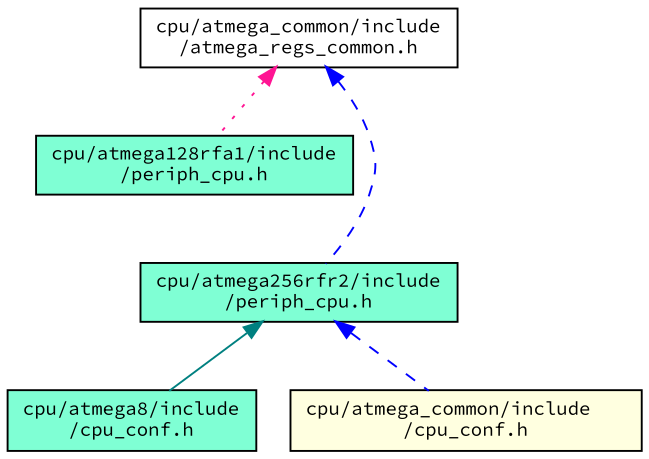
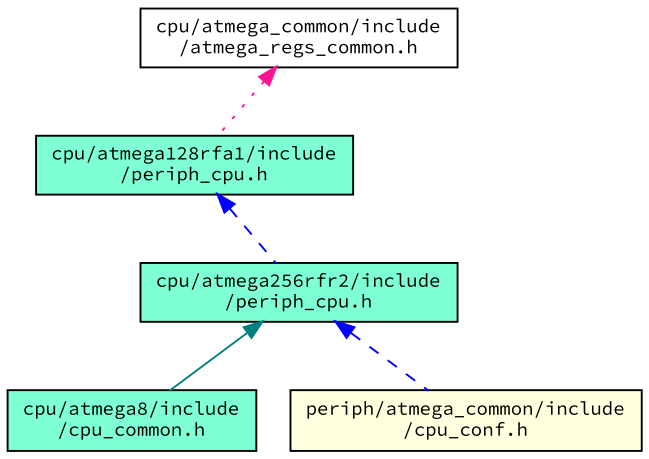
  digraph {
    fontname="Source Code Pro"
    node [color=black fillcolor=aquamarine fontname="Source Code Pro" fontsize=10 shape=record style=filled]
    edge [color=blue dir=back fontname="Source Code Pro" fontsize=10 labelfontname=Helvetica labelfontsize=10 style=dashed]
    n1 [fillcolor=white fontcolor=black height=0.2 label="cpu/atmega_common/include\l/atmega_regs_common.h" width=0.4]
    n2 [height=0.2 label="cpu/atmega128rfa1/include\l/periph_cpu.h" width=0.4]
    n3 [height=0.2 label="cpu/atmega256rfr2/include\l/periph_cpu.h" width=0.4]
-   n4 [height=0.2 label="cpu/atmega8/include\l/cpu_conf.h" width=0.4]
-   n5 [fillcolor=lightyellow height=0.2 label="cpu/atmega_common/include\l/cpu_conf.h" width=0.4]
+   n4 [height=0.2 label="cpu/atmega8/include\l/cpu_common.h" width=0.4]
+   n5 [fillcolor=lightyellow height=0.2 label="periph/atmega_common/include\l/cpu_conf.h" width=0.4]
    n1 -> n2 [color=deeppink style=dotted]
-   n1 -> n3
+   n2 -> n3
    n3 -> n4 [color=teal style=solid]
    n3 -> n5
  }
